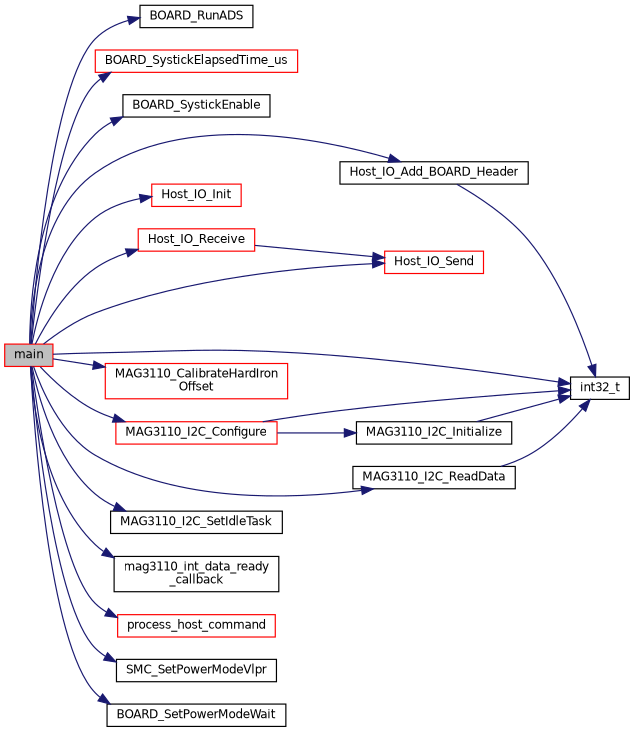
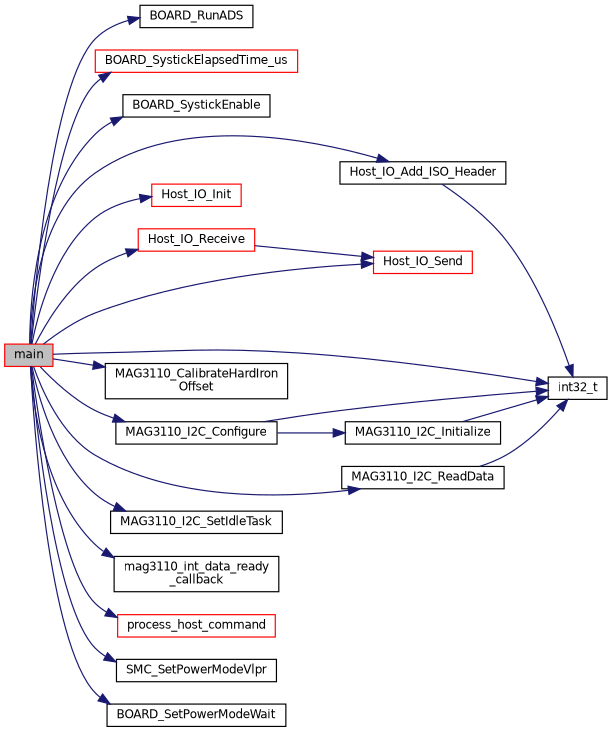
  digraph {
    rankdir=LR
    node [color=black fillcolor=white fontname=Helvetica fontsize=10 shape=record style=filled]
    edge [color=midnightblue fontname=Helvetica fontsize=10 labelfontname=Helvetica labelfontsize=10 style=solid]
    n1 [color=red fillcolor=grey75 fontcolor=black height=0.2 label=main width=0.4]
    n2 [height=0.2 label=BOARD_RunADS width=0.4]
    n3 [color=red height=0.2 label=BOARD_SystickElapsedTime_us width=0.4]
    n4 [height=0.2 label=BOARD_SystickEnable width=0.4]
-   n5 [height=0.2 label=Host_IO_Add_BOARD_Header width=0.4]
+   n5 [height=0.2 label=Host_IO_Add_ISO_Header width=0.4]
    n6 [color=red height=0.2 label=Host_IO_Init width=0.4]
    n7 [color=red height=0.2 label=Host_IO_Receive width=0.4]
    n8 [height=0.2 label=int32_t width=0.4]
    n9 [color=red height=0.2 label=Host_IO_Send width=0.4]
-   n10 [color=red height=0.2 label="MAG3110_CalibrateHardIron\lOffset" width=0.4]
-   n11 [color=red height=0.2 label=MAG3110_I2C_Configure width=0.4]
+   n10 [height=0.2 label="MAG3110_CalibrateHardIron\lOffset" width=0.4]
+   n11 [height=0.2 label=MAG3110_I2C_Configure width=0.4]
    n12 [height=0.2 label=MAG3110_I2C_ReadData width=0.4]
    n13 [height=0.2 label=MAG3110_I2C_SetIdleTask width=0.4]
    n14 [height=0.2 label="mag3110_int_data_ready\l_callback" width=0.4]
    n15 [color=red height=0.2 label=process_host_command width=0.4]
    n16 [height=0.2 label=SMC_SetPowerModeVlpr width=0.4]
    n17 [height=0.2 label=BOARD_SetPowerModeWait width=0.4]
    n18 [height=0.2 label=MAG3110_I2C_Initialize width=0.4]
    n1 -> n2
    n1 -> n3
    n1 -> n4
    n1 -> n5
    n1 -> n6
    n1 -> n7
    n1 -> n8
    n1 -> n9
    n1 -> n10
    n1 -> n11
    n1 -> n12
    n1 -> n13
    n1 -> n14
    n1 -> n15
    n1 -> n16
    n1 -> n17
    n5 -> n8
    n7 -> n9
    n11 -> n8
    n11 -> n18
    n12 -> n8
    n18 -> n8
  }
